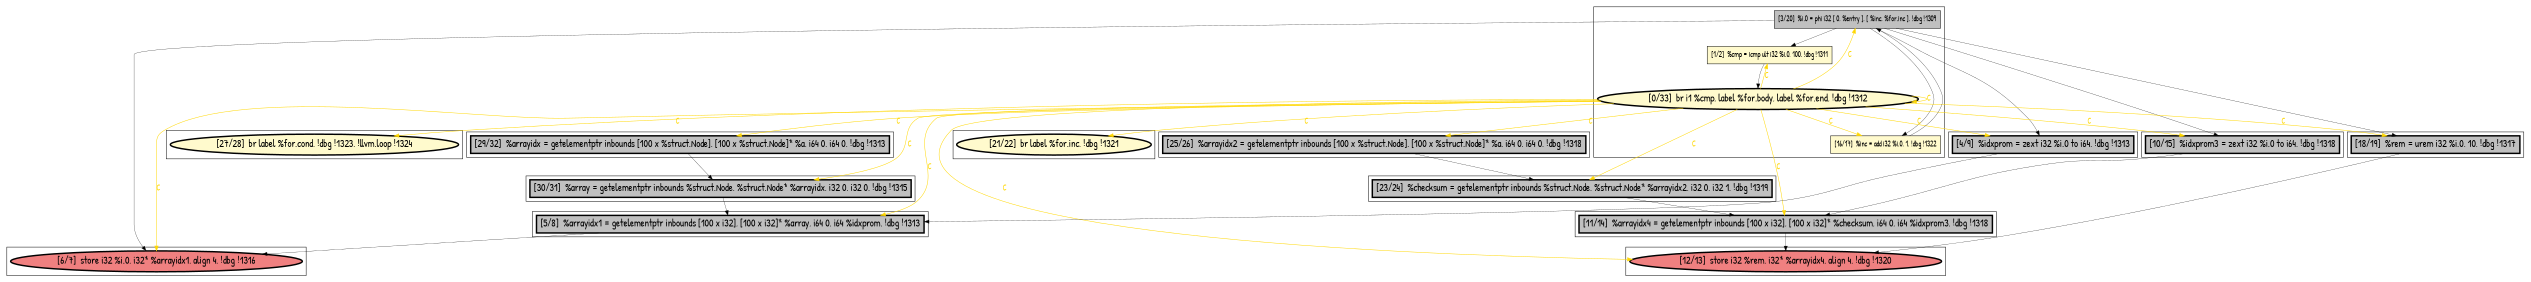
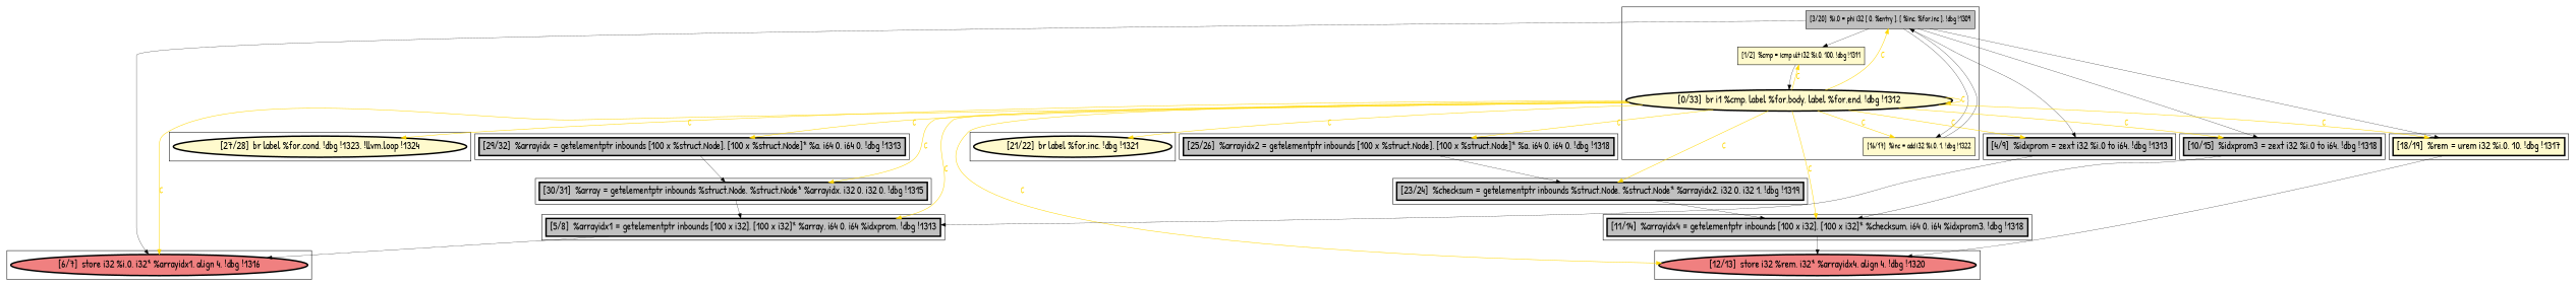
  digraph {
    fontname="Patrick Hand"
    node [fillcolor=grey fontname="Patrick Hand" fontsize=20 penwidth=3.0 shape=rectangle style=filled]
    edge [color=black fontcolor=black fontname="Patrick Hand" penwidth=0.5 style=solid]
    n1 [fillcolor=lemonchiffon label="[27/28]  br label %for.cond, !dbg !1323, !llvm.loop !1324" shape=ellipse]
    n2 [label="[3/20]  %i.0 = phi i32 [ 0, %entry ], [ %inc, %for.inc ], !dbg !1309" fontsize="" penwidth=""]
    n3 [fillcolor=lemonchiffon label="[1/2]  %cmp = icmp ult i32 %i.0, 100, !dbg !1311" fontsize="" penwidth=""]
    n4 [fillcolor=lemonchiffon label="[0/33]  br i1 %cmp, label %for.body, label %for.end, !dbg !1312" shape=ellipse]
    n5 [fillcolor=lemonchiffon label="[16/17]  %inc = add i32 %i.0, 1, !dbg !1322" fontsize="" penwidth=""]
    n6 [label="[30/31]  %array = getelementptr inbounds %struct.Node, %struct.Node* %arrayidx, i32 0, i32 0, !dbg !1315"]
    n7 [label="[25/26]  %arrayidx2 = getelementptr inbounds [100 x %struct.Node], [100 x %struct.Node]* %a, i64 0, i64 0, !dbg !1318"]
    n8 [label="[29/32]  %arrayidx = getelementptr inbounds [100 x %struct.Node], [100 x %struct.Node]* %a, i64 0, i64 0, !dbg !1313"]
    n9 [fillcolor=lemonchiffon label="[21/22]  br label %for.inc, !dbg !1321" shape=ellipse]
-   n10 [label="[18/19]  %rem = urem i32 %i.0, 10, !dbg !1317"]
+   n10 [fillcolor=lemonchiffon label="[18/19]  %rem = urem i32 %i.0, 10, !dbg !1317"]
    n11 [fillcolor=lightcoral label="[6/7]  store i32 %i.0, i32* %arrayidx1, align 4, !dbg !1316" shape=ellipse]
    n12 [label="[23/24]  %checksum = getelementptr inbounds %struct.Node, %struct.Node* %arrayidx2, i32 0, i32 1, !dbg !1319"]
    n13 [label="[10/15]  %idxprom3 = zext i32 %i.0 to i64, !dbg !1318"]
    n14 [label="[5/8]  %arrayidx1 = getelementptr inbounds [100 x i32], [100 x i32]* %array, i64 0, i64 %idxprom, !dbg !1313"]
    n15 [label="[4/9]  %idxprom = zext i32 %i.0 to i64, !dbg !1313"]
    n16 [fillcolor=lightcoral label="[12/13]  store i32 %rem, i32* %arrayidx4, align 4, !dbg !1320" shape=ellipse]
    n17 [label="[11/14]  %arrayidx4 = getelementptr inbounds [100 x i32], [100 x i32]* %checksum, i64 0, i64 %idxprom3, !dbg !1318"]
    subgraph cluster_1 {
      n1
    }
    subgraph cluster_2 {
      n2
      n3
      n4
      n5
    }
    subgraph cluster_3 {
      n6
    }
    subgraph cluster_4 {
      n7
    }
    subgraph cluster_5 {
      n8
    }
    subgraph cluster_6 {
      n9
    }
    subgraph cluster_7 {
      n10
    }
    subgraph cluster_8 {
      n11
    }
    subgraph cluster_9 {
      n12
    }
    subgraph cluster_10 {
      n13
    }
    subgraph cluster_11 {
      n14
    }
    subgraph cluster_12 {
      n15
    }
    subgraph cluster_13 {
      n16
    }
    subgraph cluster_14 {
      n17
    }
    n2 -> n3
    n2 -> n5
    n2 -> n10
    n2 -> n11
    n2 -> n13
    n2 -> n15
    n3 -> n4
    n4 -> n1 [color=gold fontcolor=gold label=C penwidth=1.0]
    n4 -> n2 [color=gold fontcolor=gold label=C penwidth=1.0]
    n4 -> n3 [color=gold fontcolor=gold label=C penwidth=1.0]
    n4 -> n4 [color=gold fontcolor=gold label=C penwidth=1.0]
    n4 -> n5 [color=gold fontcolor=gold label=C penwidth=1.0]
    n4 -> n6 [color=gold fontcolor=gold label=C penwidth=1.0]
    n4 -> n7 [color=gold fontcolor=gold label=C penwidth=1.0]
    n4 -> n8 [color=gold fontcolor=gold label=C penwidth=1.0]
    n4 -> n9 [color=gold fontcolor=gold label=C penwidth=1.0]
    n4 -> n10 [color=gold fontcolor=gold label=C penwidth=1.0]
    n4 -> n11 [color=gold fontcolor=gold label=C penwidth=1.0]
    n4 -> n12 [color=gold fontcolor=gold label=C penwidth=1.0]
    n4 -> n13 [color=gold fontcolor=gold label=C penwidth=1.0]
    n4 -> n14 [color=gold fontcolor=gold label=C penwidth=1.0]
    n4 -> n15 [color=gold fontcolor=gold label=C penwidth=1.0]
    n4 -> n16 [color=gold fontcolor=gold label=C penwidth=1.0]
    n4 -> n17 [color=gold fontcolor=gold label=C penwidth=1.0]
    n5 -> n2
    n6 -> n14
    n7 -> n12
    n8 -> n6
    n10 -> n16
    n12 -> n17
    n13 -> n17
    n14 -> n11
    n15 -> n14
    n17 -> n16
  }
